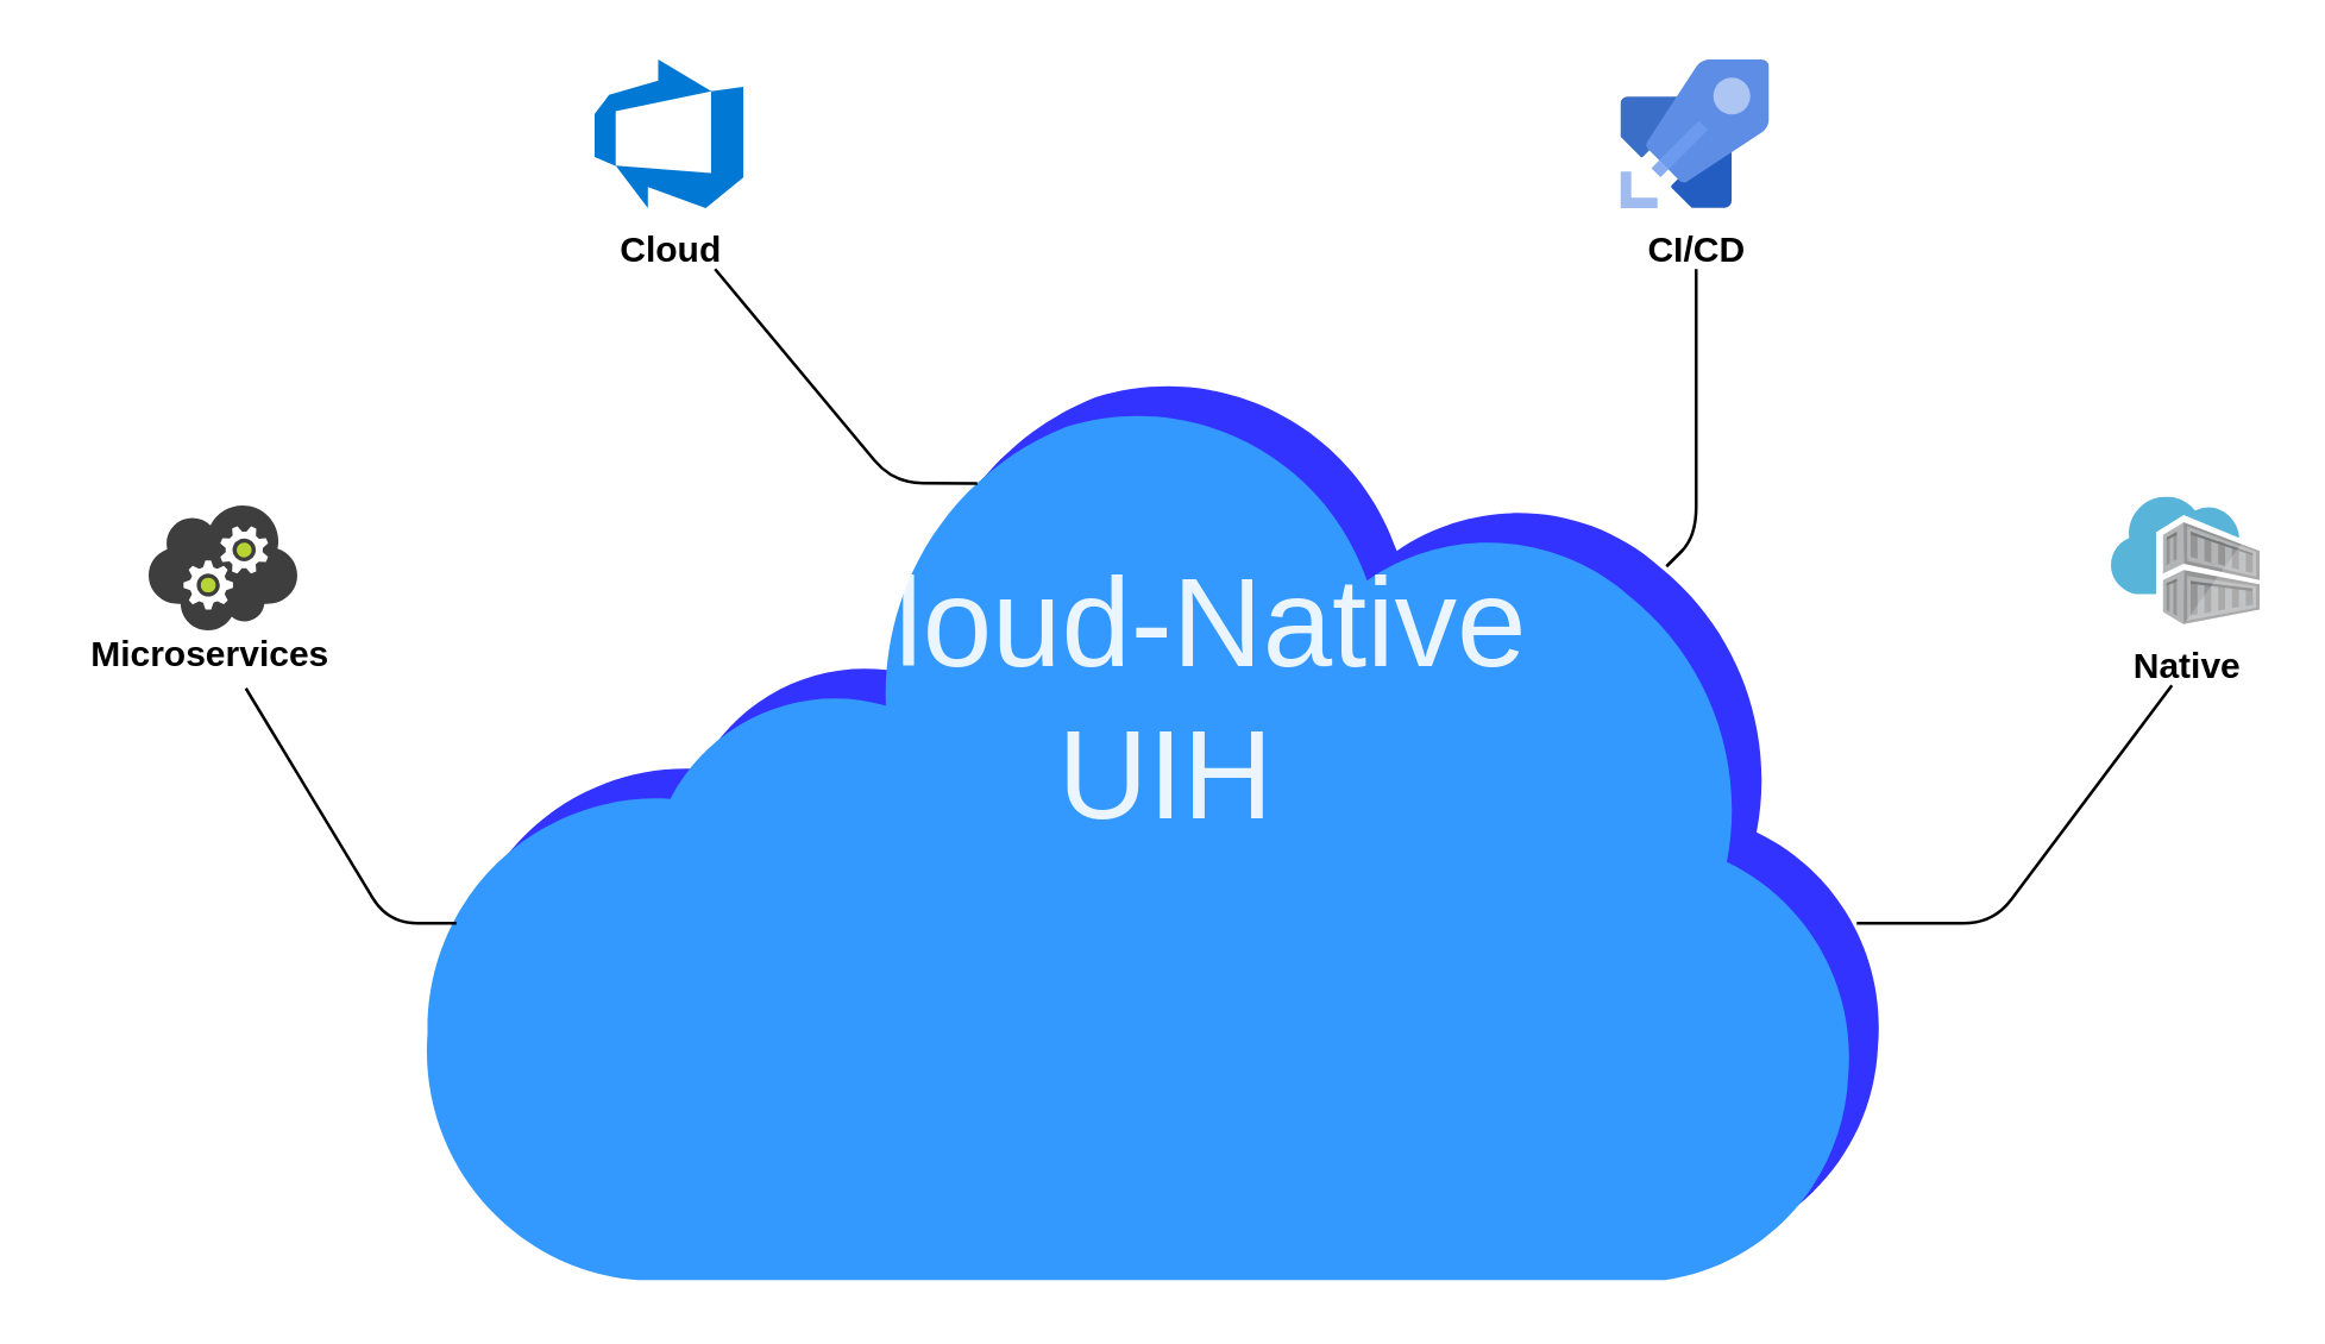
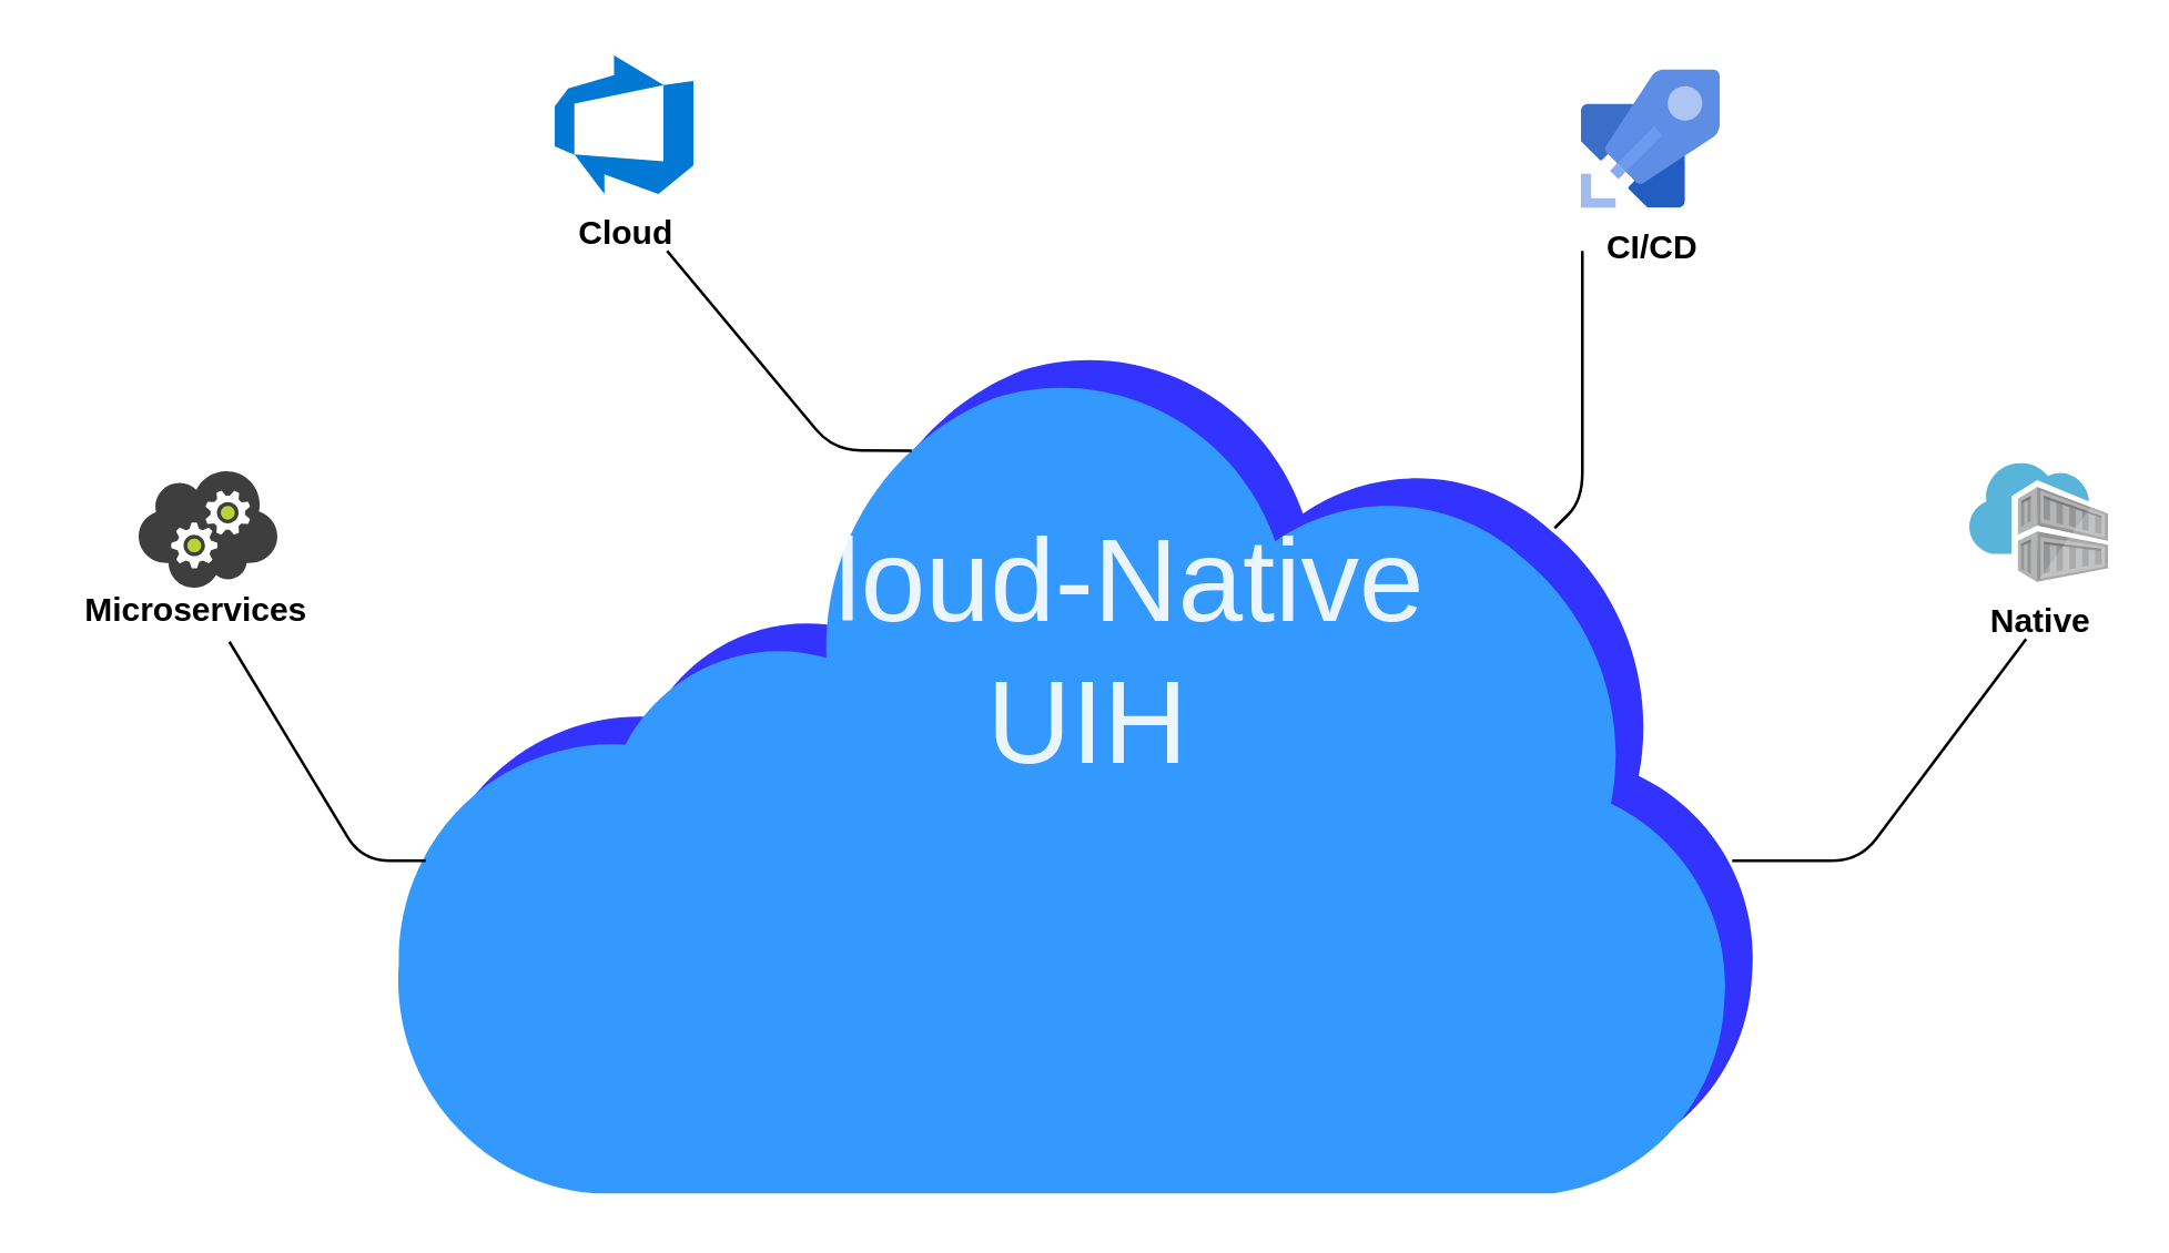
  <mxCell id="0" />
  <mxCell id="1" parent="0" />
  <mxCell id="2" value="" style="aspect=fixed;pointerEvents=1;shadow=0;dashed=0;html=1;strokeColor=none;labelPosition=center;verticalLabelPosition=bottom;verticalAlign=top;align=center;shape=mxgraph.mscae.enterprise.internet;fillColor=#3333FF;" parent="1" vertex="1"><mxGeometry x="150" y="120" width="483.87" height="300" as="geometry" /></mxCell>
  <mxCell id="3" value="" style="aspect=fixed;pointerEvents=1;shadow=0;dashed=0;html=1;strokeColor=none;labelPosition=center;verticalLabelPosition=bottom;verticalAlign=top;align=center;shape=mxgraph.mscae.enterprise.internet;fillColor=#3399FF;" parent="1" vertex="1"><mxGeometry x="140" y="130" width="483.87" height="300" as="geometry" /></mxCell>
  <mxCell id="4" value="&lt;b&gt;Cloud&lt;/b&gt;" style="aspect=fixed;html=1;points=[];align=center;image;fontSize=12;image=img/lib/mscae/Azure_DevOps.svg;strokeColor=#00188D;fillColor=#3399FF;labelBackgroundColor=none;" parent="1" vertex="1"><mxGeometry x="200" y="20" width="50" height="50" as="geometry" /></mxCell>
- <mxCell id="5" value="&lt;b&gt;CI/CD&lt;/b&gt;" style="aspect=fixed;html=1;points=[];align=center;image;fontSize=12;image=img/lib/mscae/Azure_Pipelines&#09;.svg;strokeColor=#00188D;fillColor=#3399FF;labelBackgroundColor=none;" parent="1" vertex="1"><mxGeometry x="545" y="20" width="50" height="50" as="geometry" /></mxCell>
+ <mxCell id="5" value="&lt;b&gt;CI/CD&lt;/b&gt;" style="aspect=fixed;html=1;points=[];align=center;image;fontSize=12;image=img/lib/mscae/Azure_Pipelines&#09;.svg;strokeColor=#00188D;fillColor=#3399FF;labelBackgroundColor=none;" parent="1" vertex="1"><mxGeometry x="570" y="25" width="50" height="50" as="geometry" /></mxCell>
  <mxCell id="6" value="&lt;b&gt;Native&lt;/b&gt;" style="aspect=fixed;html=1;points=[];align=center;image;fontSize=12;image=img/lib/mscae/Container_Registries.svg;strokeColor=#00188D;fillColor=#3399FF;labelBackgroundColor=none;" parent="1" vertex="1"><mxGeometry x="710" y="167" width="50" height="43" as="geometry" /></mxCell>
  <mxCell id="7" value="" style="aspect=fixed;html=1;points=[];align=center;image;fontSize=12;image=img/lib/mscae/Cloud_Service.svg;strokeColor=#00188D;fillColor=#3399FF;" parent="1" vertex="1"><mxGeometry x="50" y="170" width="50" height="42" as="geometry" /></mxCell>
  <mxCell id="8" value="&lt;b&gt;Microservices&lt;/b&gt;" style="text;html=1;align=center;verticalAlign=middle;resizable=0;points=[];autosize=1;" parent="1" vertex="1"><mxGeometry x="20" y="210" width="100" height="20" as="geometry" /></mxCell>
  <mxCell id="9" value="Cloud-Native&lt;br&gt;UIH" style="text;html=1;strokeColor=none;fillColor=none;align=center;verticalAlign=middle;whiteSpace=wrap;rounded=0;fontSize=42;fontColor=#FFFFFF;fontStyle=0;labelBorderColor=none;textOpacity=90;labelBackgroundColor=none;spacingTop=0;shadow=0;glass=1;" parent="1" vertex="1"><mxGeometry x="266.93" y="225" width="250" height="20" as="geometry" /></mxCell>
  <mxCell id="10" value="" style="endArrow=none;html=1;fontSize=60;fontColor=#FFFFFF;entryX=0.622;entryY=1.05;entryDx=0;entryDy=0;entryPerimeter=0;" parent="1" target="8" edge="1"><mxGeometry width="50" height="50" relative="1" as="geometry"><mxPoint x="153" y="310" as="sourcePoint" /><mxPoint x="90" y="240" as="targetPoint" /><Array as="points"><mxPoint x="130" y="310" /></Array></mxGeometry></mxCell>
  <mxCell id="11" value="" style="endArrow=none;html=1;fontSize=60;fontColor=#FFFFFF;exitX=0.389;exitY=0.107;exitDx=0;exitDy=0;exitPerimeter=0;" parent="1" source="3" edge="1"><mxGeometry width="50" height="50" relative="1" as="geometry"><mxPoint x="290" y="150" as="sourcePoint" /><mxPoint x="240" y="90" as="targetPoint" /><Array as="points"><mxPoint x="300" y="162" /></Array></mxGeometry></mxCell>
  <mxCell id="12" value="" style="endArrow=none;html=1;fontSize=60;fontColor=#FFFFFF;" parent="1" edge="1"><mxGeometry width="50" height="50" relative="1" as="geometry"><mxPoint x="560" y="190" as="sourcePoint" /><mxPoint x="570" y="90" as="targetPoint" /><Array as="points"><mxPoint x="570" y="180" /></Array></mxGeometry></mxCell>
  <mxCell id="13" value="" style="endArrow=none;html=1;fontSize=60;fontColor=#FFFFFF;" parent="1" edge="1"><mxGeometry width="50" height="50" relative="1" as="geometry"><mxPoint x="624" y="310" as="sourcePoint" /><mxPoint x="730" y="230" as="targetPoint" /><Array as="points"><mxPoint x="670" y="310" /></Array></mxGeometry></mxCell>
